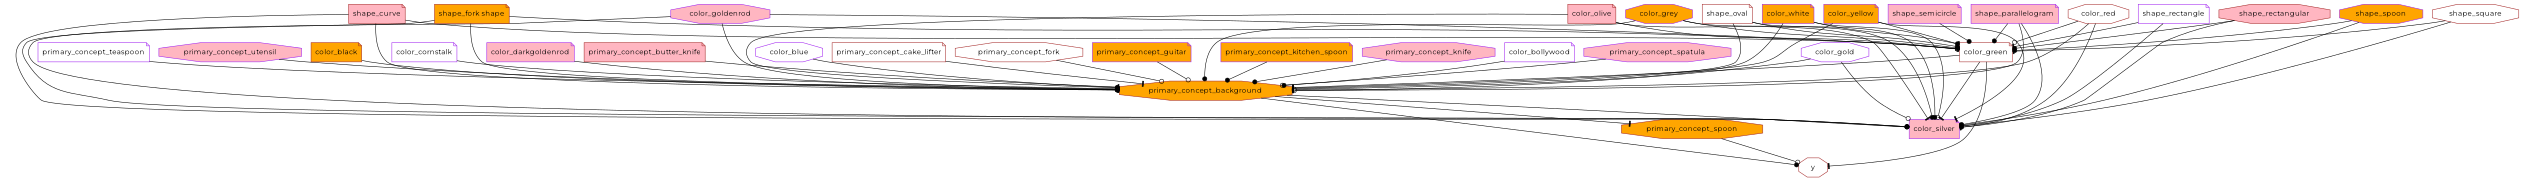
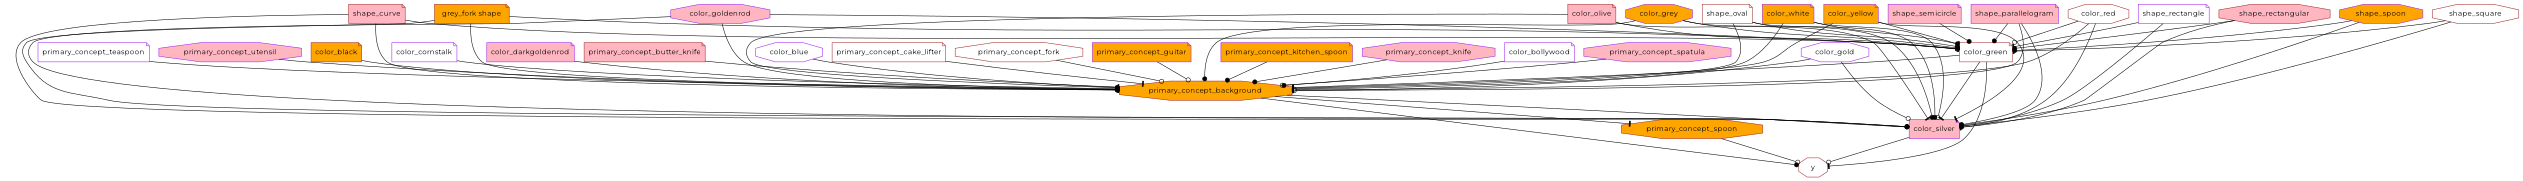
  strict digraph {
    fontname=Montserrat
    node [color=purple fillcolor=white fontname=Montserrat shape=note style=filled]
    edge [arrowhead=odot fontname=Montserrat]
    primary_concept_background [color=brown fillcolor=orange shape=octagon]
    y [color=brown shape=octagon]
    primary_concept_spoon [color=brown fillcolor=orange shape=octagon]
    color_silver [fillcolor=lightpink]
    color_green [color=brown]
    primary_concept_butter_knife [color=brown fillcolor=lightpink]
    primary_concept_cake_lifter [color=brown]
    primary_concept_fork [color=brown shape=octagon]
    primary_concept_guitar [fillcolor=orange]
    primary_concept_kitchen_spoon [fillcolor=orange]
    primary_concept_knife [fillcolor=lightpink shape=octagon]
    primary_concept_spatula [fillcolor=lightpink shape=octagon]
    primary_concept_teaspoon
    primary_concept_utensil [fillcolor=lightpink shape=octagon]
    color_black [color=brown fillcolor=orange]
    color_blue [shape=octagon]
    color_bollywood
    color_cornstalk
    color_darkgoldenrod [fillcolor=lightpink]
    color_gold [shape=octagon]
    color_goldenrod [fillcolor=lightpink shape=octagon]
    color_grey [fillcolor=orange shape=octagon]
    color_olive [color=brown fillcolor=lightpink]
    color_red [color=brown shape=octagon]
    color_white [fillcolor=orange]
    color_yellow [fillcolor=orange]
    shape_curve [color=brown fillcolor=lightpink]
-   "shape_fork shape" [color=brown fillcolor=orange]
+   "shape_fork shape" [color=brown fillcolor=orange label="grey_fork shape"]
    shape_oval [color=brown]
    shape_parallelogram [fillcolor=lightpink]
    shape_rectangle
    shape_rectangular [color=brown fillcolor=lightpink shape=octagon]
    shape_semicircle [fillcolor=lightpink]
    shape_spoon [fillcolor=orange shape=octagon]
    shape_square [color=brown shape=octagon]
    primary_concept_background -> y [arrowhead=dot]
    primary_concept_background -> primary_concept_spoon [arrowhead=tee]
    primary_concept_background -> color_silver
    primary_concept_spoon -> y
+   color_silver -> y
    color_green -> primary_concept_background [arrowhead=tee]
    color_green -> y [arrowhead=tee]
    color_green -> color_silver [arrowhead=tee]
    primary_concept_butter_knife -> primary_concept_background [arrowhead=tee]
    primary_concept_cake_lifter -> primary_concept_background [arrowhead=tee]
    primary_concept_fork -> primary_concept_background
    primary_concept_guitar -> primary_concept_background
    primary_concept_kitchen_spoon -> primary_concept_background [arrowhead=dot]
    primary_concept_knife -> primary_concept_background [arrowhead=dot]
    primary_concept_spatula -> primary_concept_background
    primary_concept_teaspoon -> primary_concept_background
    primary_concept_utensil -> primary_concept_background
    color_black -> primary_concept_background [arrowhead=tee]
    color_blue -> primary_concept_background [arrowhead=dot]
    color_bollywood -> primary_concept_background [arrowhead=dot]
    color_cornstalk -> primary_concept_background
    color_darkgoldenrod -> primary_concept_background
    color_gold -> primary_concept_background
    color_gold -> color_silver
    color_goldenrod -> primary_concept_background [arrowhead=tee]
    color_goldenrod -> color_silver
    color_goldenrod -> color_green
    color_grey -> primary_concept_background [arrowhead=dot]
    color_grey -> color_silver [arrowhead=dot]
    color_grey -> color_green [arrowhead=dot]
    color_olive -> primary_concept_background
    color_olive -> color_silver [arrowhead=tee]
    color_olive -> color_green [arrowhead=tee]
    color_red -> primary_concept_background [arrowhead=tee]
    color_red -> color_silver [arrowhead=tee]
    color_red -> color_green
    color_white -> primary_concept_background
    color_white -> color_silver
    color_white -> color_green [arrowhead=tee]
    color_yellow -> primary_concept_background [arrowhead=tee]
    color_yellow -> color_silver [arrowhead=tee]
    color_yellow -> color_green [arrowhead=dot]
    shape_curve -> primary_concept_background [arrowhead=dot]
    shape_curve -> color_silver [arrowhead=dot]
    shape_curve -> color_green
    "shape_fork shape" -> primary_concept_background [arrowhead=tee]
    "shape_fork shape" -> color_silver [arrowhead=dot]
    "shape_fork shape" -> color_green
    shape_oval -> primary_concept_background [arrowhead=tee]
    shape_oval -> color_silver [arrowhead=dot]
    shape_oval -> color_green [arrowhead=dot]
    shape_parallelogram -> primary_concept_background [arrowhead=tee]
    shape_parallelogram -> color_silver [arrowhead=dot]
    shape_parallelogram -> color_green [arrowhead=dot]
    shape_rectangle -> color_silver [arrowhead=tee]
    shape_rectangle -> color_green [arrowhead=tee]
    shape_rectangular -> color_silver [arrowhead=dot]
    shape_rectangular -> color_green [arrowhead=dot]
    shape_semicircle -> color_green [arrowhead=dot]
    shape_spoon -> color_silver
    shape_spoon -> color_green [arrowhead=dot]
    shape_square -> color_silver
    shape_square -> color_green [arrowhead=tee]
  }
